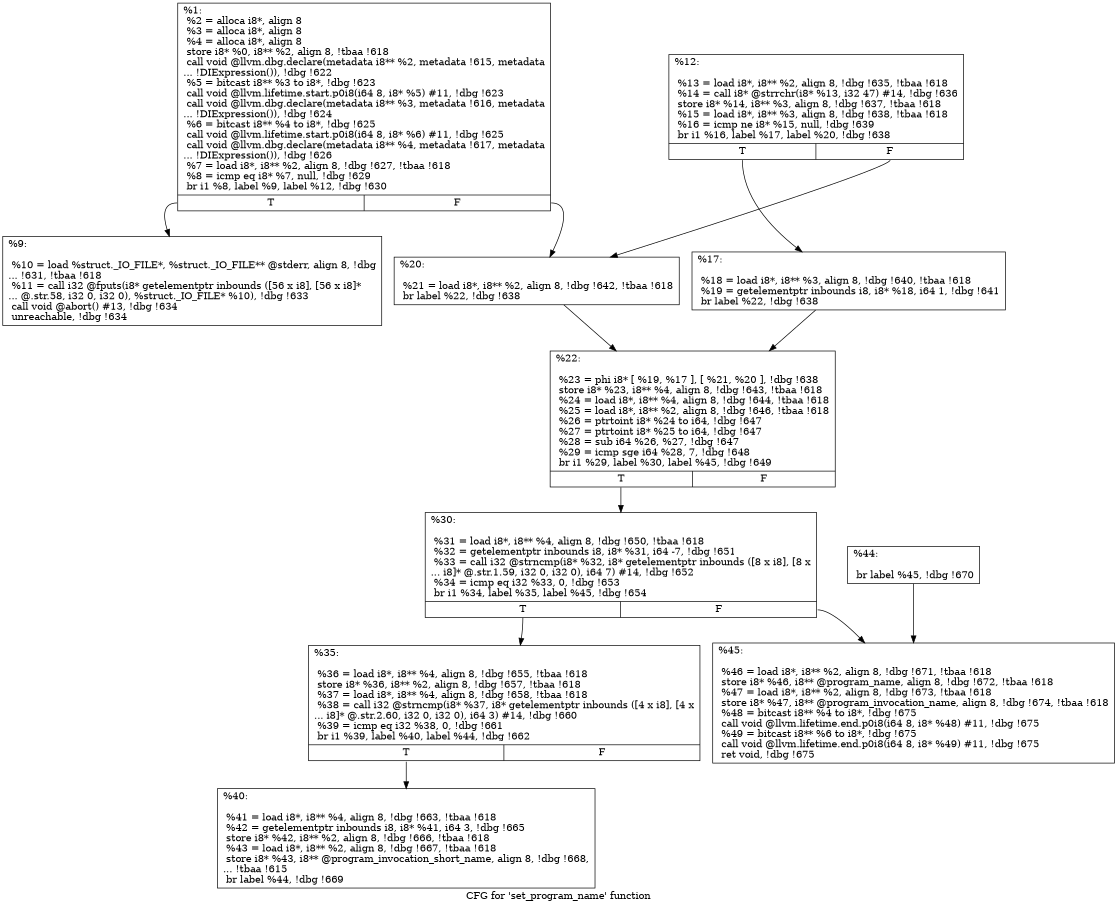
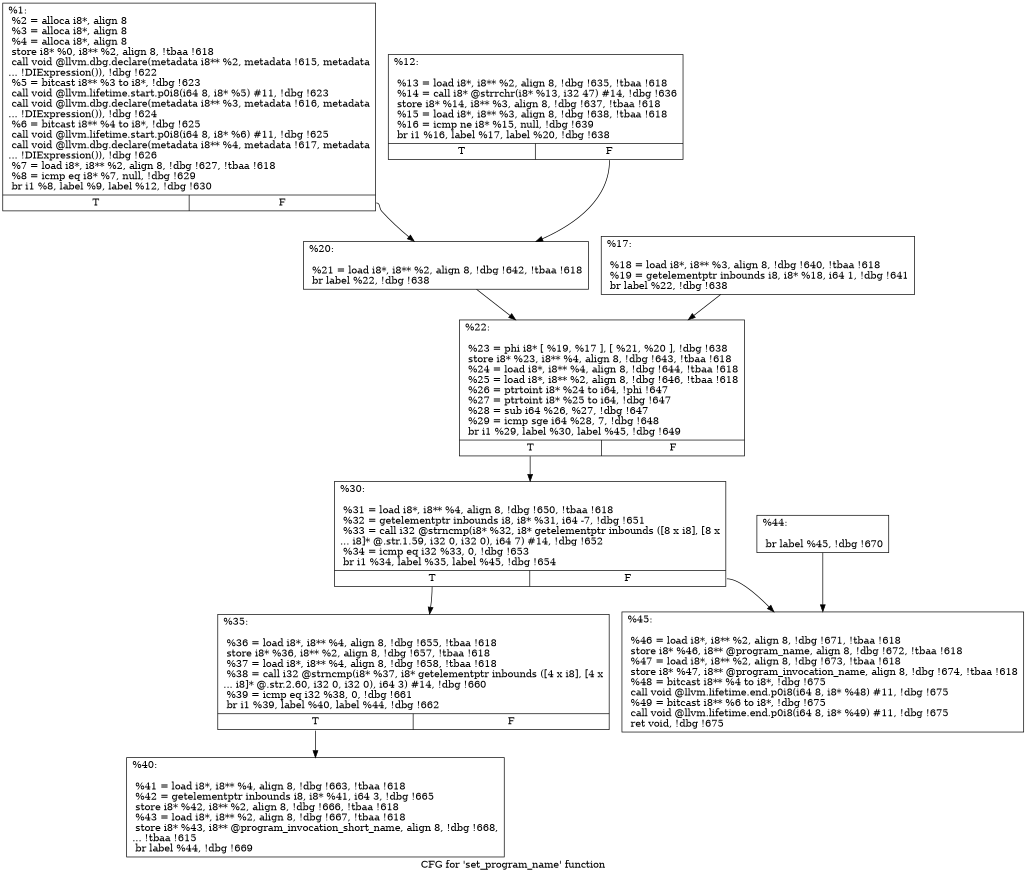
  digraph {
    label="CFG for 'set_program_name' function"
    node [shape=record]
    edge [tailport=s0]
    n1 [label="{%1:\l  %2 = alloca i8*, align 8\l  %3 = alloca i8*, align 8\l  %4 = alloca i8*, align 8\l  store i8* %0, i8** %2, align 8, !tbaa !618\l  call void @llvm.dbg.declare(metadata i8** %2, metadata !615, metadata\l... !DIExpression()), !dbg !622\l  %5 = bitcast i8** %3 to i8*, !dbg !623\l  call void @llvm.lifetime.start.p0i8(i64 8, i8* %5) #11, !dbg !623\l  call void @llvm.dbg.declare(metadata i8** %3, metadata !616, metadata\l... !DIExpression()), !dbg !624\l  %6 = bitcast i8** %4 to i8*, !dbg !625\l  call void @llvm.lifetime.start.p0i8(i64 8, i8* %6) #11, !dbg !625\l  call void @llvm.dbg.declare(metadata i8** %4, metadata !617, metadata\l... !DIExpression()), !dbg !626\l  %7 = load i8*, i8** %2, align 8, !dbg !627, !tbaa !618\l  %8 = icmp eq i8* %7, null, !dbg !629\l  br i1 %8, label %9, label %12, !dbg !630\l|{<s0>T|<s1>F}}"]
-   n2 [label="{%9:\l\l  %10 = load %struct._IO_FILE*, %struct._IO_FILE** @stderr, align 8, !dbg\l... !631, !tbaa !618\l  %11 = call i32 @fputs(i8* getelementptr inbounds ([56 x i8], [56 x i8]*\l... @.str.58, i32 0, i32 0), %struct._IO_FILE* %10), !dbg !633\l  call void @abort() #13, !dbg !634\l  unreachable, !dbg !634\l}"]
    n3 [label="{%20:\l\l  %21 = load i8*, i8** %2, align 8, !dbg !642, !tbaa !618\l  br label %22, !dbg !638\l}"]
    n4 [label="{%12:\l\l  %13 = load i8*, i8** %2, align 8, !dbg !635, !tbaa !618\l  %14 = call i8* @strrchr(i8* %13, i32 47) #14, !dbg !636\l  store i8* %14, i8** %3, align 8, !dbg !637, !tbaa !618\l  %15 = load i8*, i8** %3, align 8, !dbg !638, !tbaa !618\l  %16 = icmp ne i8* %15, null, !dbg !639\l  br i1 %16, label %17, label %20, !dbg !638\l|{<s0>T|<s1>F}}"]
    n5 [label="{%17:\l\l  %18 = load i8*, i8** %3, align 8, !dbg !640, !tbaa !618\l  %19 = getelementptr inbounds i8, i8* %18, i64 1, !dbg !641\l  br label %22, !dbg !638\l}"]
-   n6 [label="{%22:\l\l  %23 = phi i8* [ %19, %17 ], [ %21, %20 ], !dbg !638\l  store i8* %23, i8** %4, align 8, !dbg !643, !tbaa !618\l  %24 = load i8*, i8** %4, align 8, !dbg !644, !tbaa !618\l  %25 = load i8*, i8** %2, align 8, !dbg !646, !tbaa !618\l  %26 = ptrtoint i8* %24 to i64, !dbg !647\l  %27 = ptrtoint i8* %25 to i64, !dbg !647\l  %28 = sub i64 %26, %27, !dbg !647\l  %29 = icmp sge i64 %28, 7, !dbg !648\l  br i1 %29, label %30, label %45, !dbg !649\l|{<s0>T|<s1>F}}"]
+   n6 [label="{%22:\l\l  %23 = phi i8* [ %19, %17 ], [ %21, %20 ], !dbg !638\l  store i8* %23, i8** %4, align 8, !dbg !643, !tbaa !618\l  %24 = load i8*, i8** %4, align 8, !dbg !644, !tbaa !618\l  %25 = load i8*, i8** %2, align 8, !dbg !646, !tbaa !618\l  %26 = ptrtoint i8* %24 to i64, !phi !647\l  %27 = ptrtoint i8* %25 to i64, !dbg !647\l  %28 = sub i64 %26, %27, !dbg !647\l  %29 = icmp sge i64 %28, 7, !dbg !648\l  br i1 %29, label %30, label %45, !dbg !649\l|{<s0>T|<s1>F}}"]
    n7 [label="{%30:\l\l  %31 = load i8*, i8** %4, align 8, !dbg !650, !tbaa !618\l  %32 = getelementptr inbounds i8, i8* %31, i64 -7, !dbg !651\l  %33 = call i32 @strncmp(i8* %32, i8* getelementptr inbounds ([8 x i8], [8 x\l... i8]* @.str.1.59, i32 0, i32 0), i64 7) #14, !dbg !652\l  %34 = icmp eq i32 %33, 0, !dbg !653\l  br i1 %34, label %35, label %45, !dbg !654\l|{<s0>T|<s1>F}}"]
    n8 [label="{%45:\l\l  %46 = load i8*, i8** %2, align 8, !dbg !671, !tbaa !618\l  store i8* %46, i8** @program_name, align 8, !dbg !672, !tbaa !618\l  %47 = load i8*, i8** %2, align 8, !dbg !673, !tbaa !618\l  store i8* %47, i8** @program_invocation_name, align 8, !dbg !674, !tbaa !618\l  %48 = bitcast i8** %4 to i8*, !dbg !675\l  call void @llvm.lifetime.end.p0i8(i64 8, i8* %48) #11, !dbg !675\l  %49 = bitcast i8** %6 to i8*, !dbg !675\l  call void @llvm.lifetime.end.p0i8(i64 8, i8* %49) #11, !dbg !675\l  ret void, !dbg !675\l}"]
    n9 [label="{%35:\l\l  %36 = load i8*, i8** %4, align 8, !dbg !655, !tbaa !618\l  store i8* %36, i8** %2, align 8, !dbg !657, !tbaa !618\l  %37 = load i8*, i8** %4, align 8, !dbg !658, !tbaa !618\l  %38 = call i32 @strncmp(i8* %37, i8* getelementptr inbounds ([4 x i8], [4 x\l... i8]* @.str.2.60, i32 0, i32 0), i64 3) #14, !dbg !660\l  %39 = icmp eq i32 %38, 0, !dbg !661\l  br i1 %39, label %40, label %44, !dbg !662\l|{<s0>T|<s1>F}}"]
    n10 [label="{%40:\l\l  %41 = load i8*, i8** %4, align 8, !dbg !663, !tbaa !618\l  %42 = getelementptr inbounds i8, i8* %41, i64 3, !dbg !665\l  store i8* %42, i8** %2, align 8, !dbg !666, !tbaa !618\l  %43 = load i8*, i8** %2, align 8, !dbg !667, !tbaa !618\l  store i8* %43, i8** @program_invocation_short_name, align 8, !dbg !668,\l... !tbaa !615\l  br label %44, !dbg !669\l}"]
    n11 [label="{%44:\l\l  br label %45, !dbg !670\l}"]
-   n1 -> n2
    n1 -> n3 [tailport=s1]
    n3 -> n6
    n4 -> n3 [tailport=s1]
-   n4 -> n5
    n5 -> n6
    n6 -> n7
    n7 -> n8 [tailport=s1]
    n7 -> n9
    n9 -> n10
    n11 -> n8
  }
